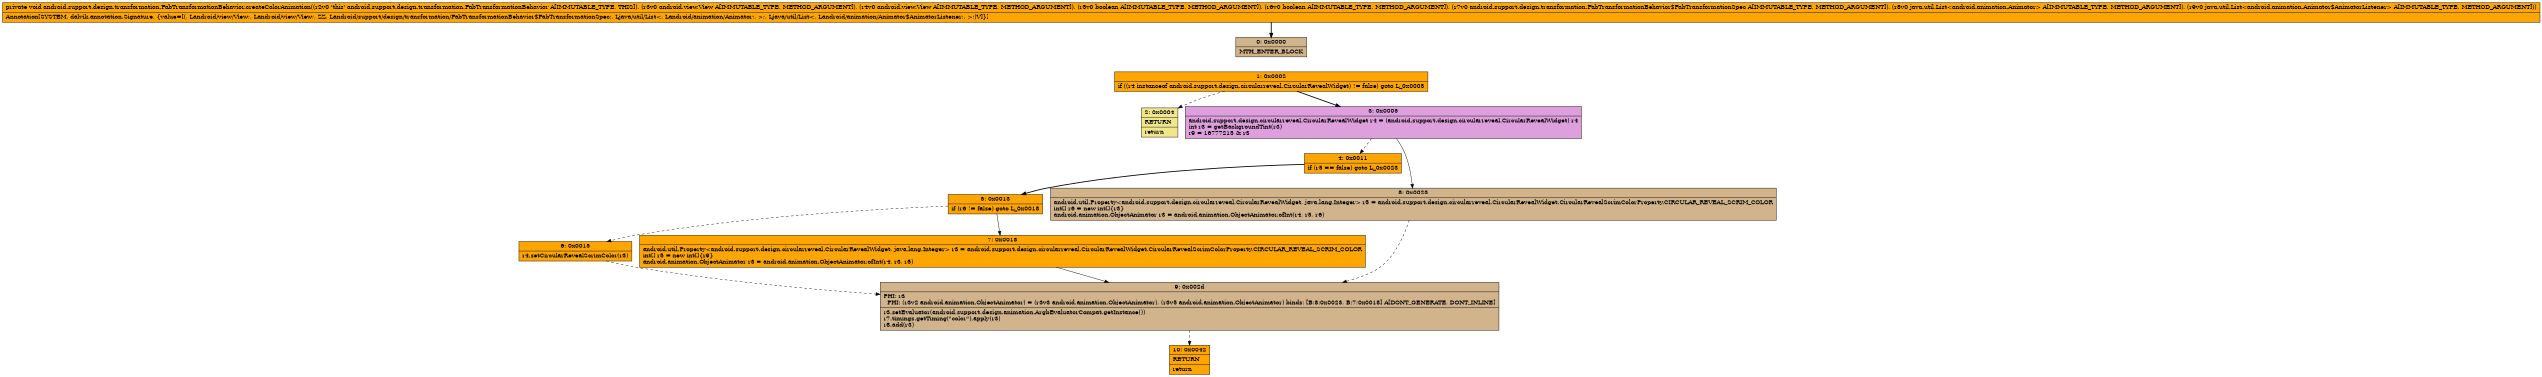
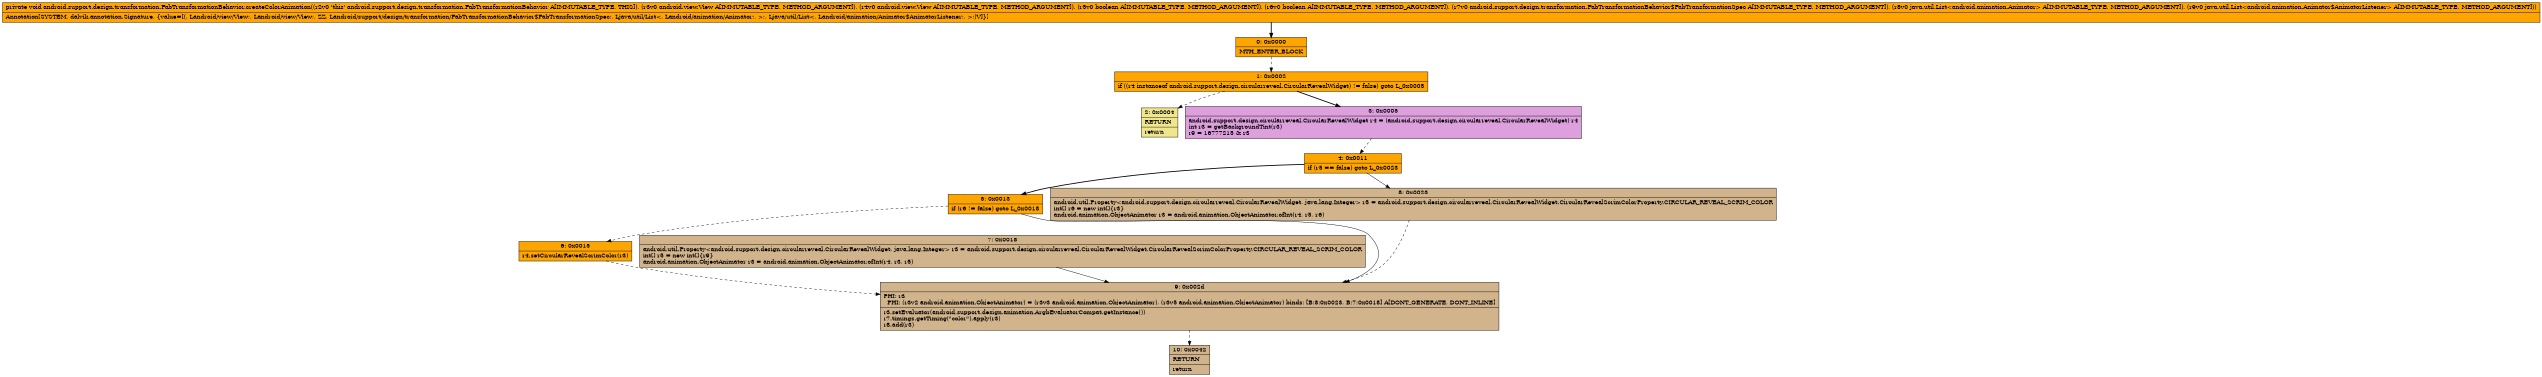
  digraph {
    node [fillcolor=orange shape=record style=filled]
    edge [style=dashed]
-   n1 [fillcolor=tan label="{0\:\ 0x0000|MTH_ENTER_BLOCK\l}"]
+   n1 [label="{0\:\ 0x0000|MTH_ENTER_BLOCK\l}"]
    n2 [label="{1\:\ 0x0002|if ((r4 instanceof android.support.design.circularreveal.CircularRevealWidget) != false) goto L_0x0005\l}"]
    n3 [fillcolor=khaki label="{2\:\ 0x0004|RETURN\l|return\l}"]
    n4 [fillcolor=plum label="{3\:\ 0x0005|android.support.design.circularreveal.CircularRevealWidget r4 = (android.support.design.circularreveal.CircularRevealWidget) r4\lint r3 = getBackgroundTint(r3)\lr9 = 16777215 & r3\l}"]
    n5 [label="{4\:\ 0x0011|if (r5 == false) goto L_0x0023\l}"]
    n6 [label="{5\:\ 0x0013|if (r6 != false) goto L_0x0018\l}"]
    n7 [fillcolor=tan label="{8\:\ 0x0023|android.util.Property\<android.support.design.circularreveal.CircularRevealWidget, java.lang.Integer\> r5 = android.support.design.circularreveal.CircularRevealWidget.CircularRevealScrimColorProperty.CIRCULAR_REVEAL_SCRIM_COLOR\lint[] r6 = new int[]\{r3\}\landroid.animation.ObjectAnimator r3 = android.animation.ObjectAnimator.ofInt(r4, r5, r6)\l}"]
    n8 [label="{6\:\ 0x0015|r4.setCircularRevealScrimColor(r3)\l}"]
-   n9 [label="{7\:\ 0x0018|android.util.Property\<android.support.design.circularreveal.CircularRevealWidget, java.lang.Integer\> r3 = android.support.design.circularreveal.CircularRevealWidget.CircularRevealScrimColorProperty.CIRCULAR_REVEAL_SCRIM_COLOR\lint[] r5 = new int[]\{r9\}\landroid.animation.ObjectAnimator r3 = android.animation.ObjectAnimator.ofInt(r4, r3, r5)\l}"]
+   n9 [fillcolor=tan label="{7\:\ 0x0018|android.util.Property\<android.support.design.circularreveal.CircularRevealWidget, java.lang.Integer\> r3 = android.support.design.circularreveal.CircularRevealWidget.CircularRevealScrimColorProperty.CIRCULAR_REVEAL_SCRIM_COLOR\lint[] r5 = new int[]\{r9\}\landroid.animation.ObjectAnimator r3 = android.animation.ObjectAnimator.ofInt(r4, r3, r5)\l}"]
    n10 [fillcolor=tan label="{9\:\ 0x002d|PHI: r3 \l  PHI: (r3v2 android.animation.ObjectAnimator) = (r3v3 android.animation.ObjectAnimator), (r3v5 android.animation.ObjectAnimator) binds: [B:8:0x0023, B:7:0x0018] A[DONT_GENERATE, DONT_INLINE]\l|r3.setEvaluator(android.support.design.animation.ArgbEvaluatorCompat.getInstance())\lr7.timings.getTiming(\"color\").apply(r3)\lr8.add(r3)\l}"]
-   n11 [label="{10\:\ 0x0042|RETURN\l|return\l}"]
+   n11 [fillcolor=tan label="{10\:\ 0x0042|RETURN\l|return\l}"]
    n12 [label="{private void android.support.design.transformation.FabTransformationBehavior.createColorAnimation((r2v0 'this' android.support.design.transformation.FabTransformationBehavior A[IMMUTABLE_TYPE, THIS]), (r3v0 android.view.View A[IMMUTABLE_TYPE, METHOD_ARGUMENT]), (r4v0 android.view.View A[IMMUTABLE_TYPE, METHOD_ARGUMENT]), (r5v0 boolean A[IMMUTABLE_TYPE, METHOD_ARGUMENT]), (r6v0 boolean A[IMMUTABLE_TYPE, METHOD_ARGUMENT]), (r7v0 android.support.design.transformation.FabTransformationBehavior$FabTransformationSpec A[IMMUTABLE_TYPE, METHOD_ARGUMENT]), (r8v0 java.util.List\<android.animation.Animator\> A[IMMUTABLE_TYPE, METHOD_ARGUMENT]), (r9v0 java.util.List\<android.animation.Animator$AnimatorListener\> A[IMMUTABLE_TYPE, METHOD_ARGUMENT]))  | Annotation[SYSTEM, dalvik.annotation.Signature, \{value=[(, Landroid\/view\/View;, Landroid\/view\/View;, ZZ, Landroid\/support\/design\/transformation\/FabTransformationBehavior$FabTransformationSpec;, Ljava\/util\/List\<, Landroid\/animation\/Animator;, \>;, Ljava\/util\/List\<, Landroid\/animation\/Animator$AnimatorListener;, \>;)V]\}]\l}"]
+   n1 -> n2
    n2 -> n3
    n2 -> n4 [style=bold]
    n4 -> n5
    n5 -> n6 [style=bold]
-   n4 -> n7 [style=solid]
+   n5 -> n7 [style=solid]
    n6 -> n8
-   n6 -> n9 [style=solid]
+   n6 -> n10 [style=solid]
    n7 -> n10
    n8 -> n10
    n9 -> n10 [style=solid]
    n10 -> n11
    n12 -> n1 [style=bold]
  }
